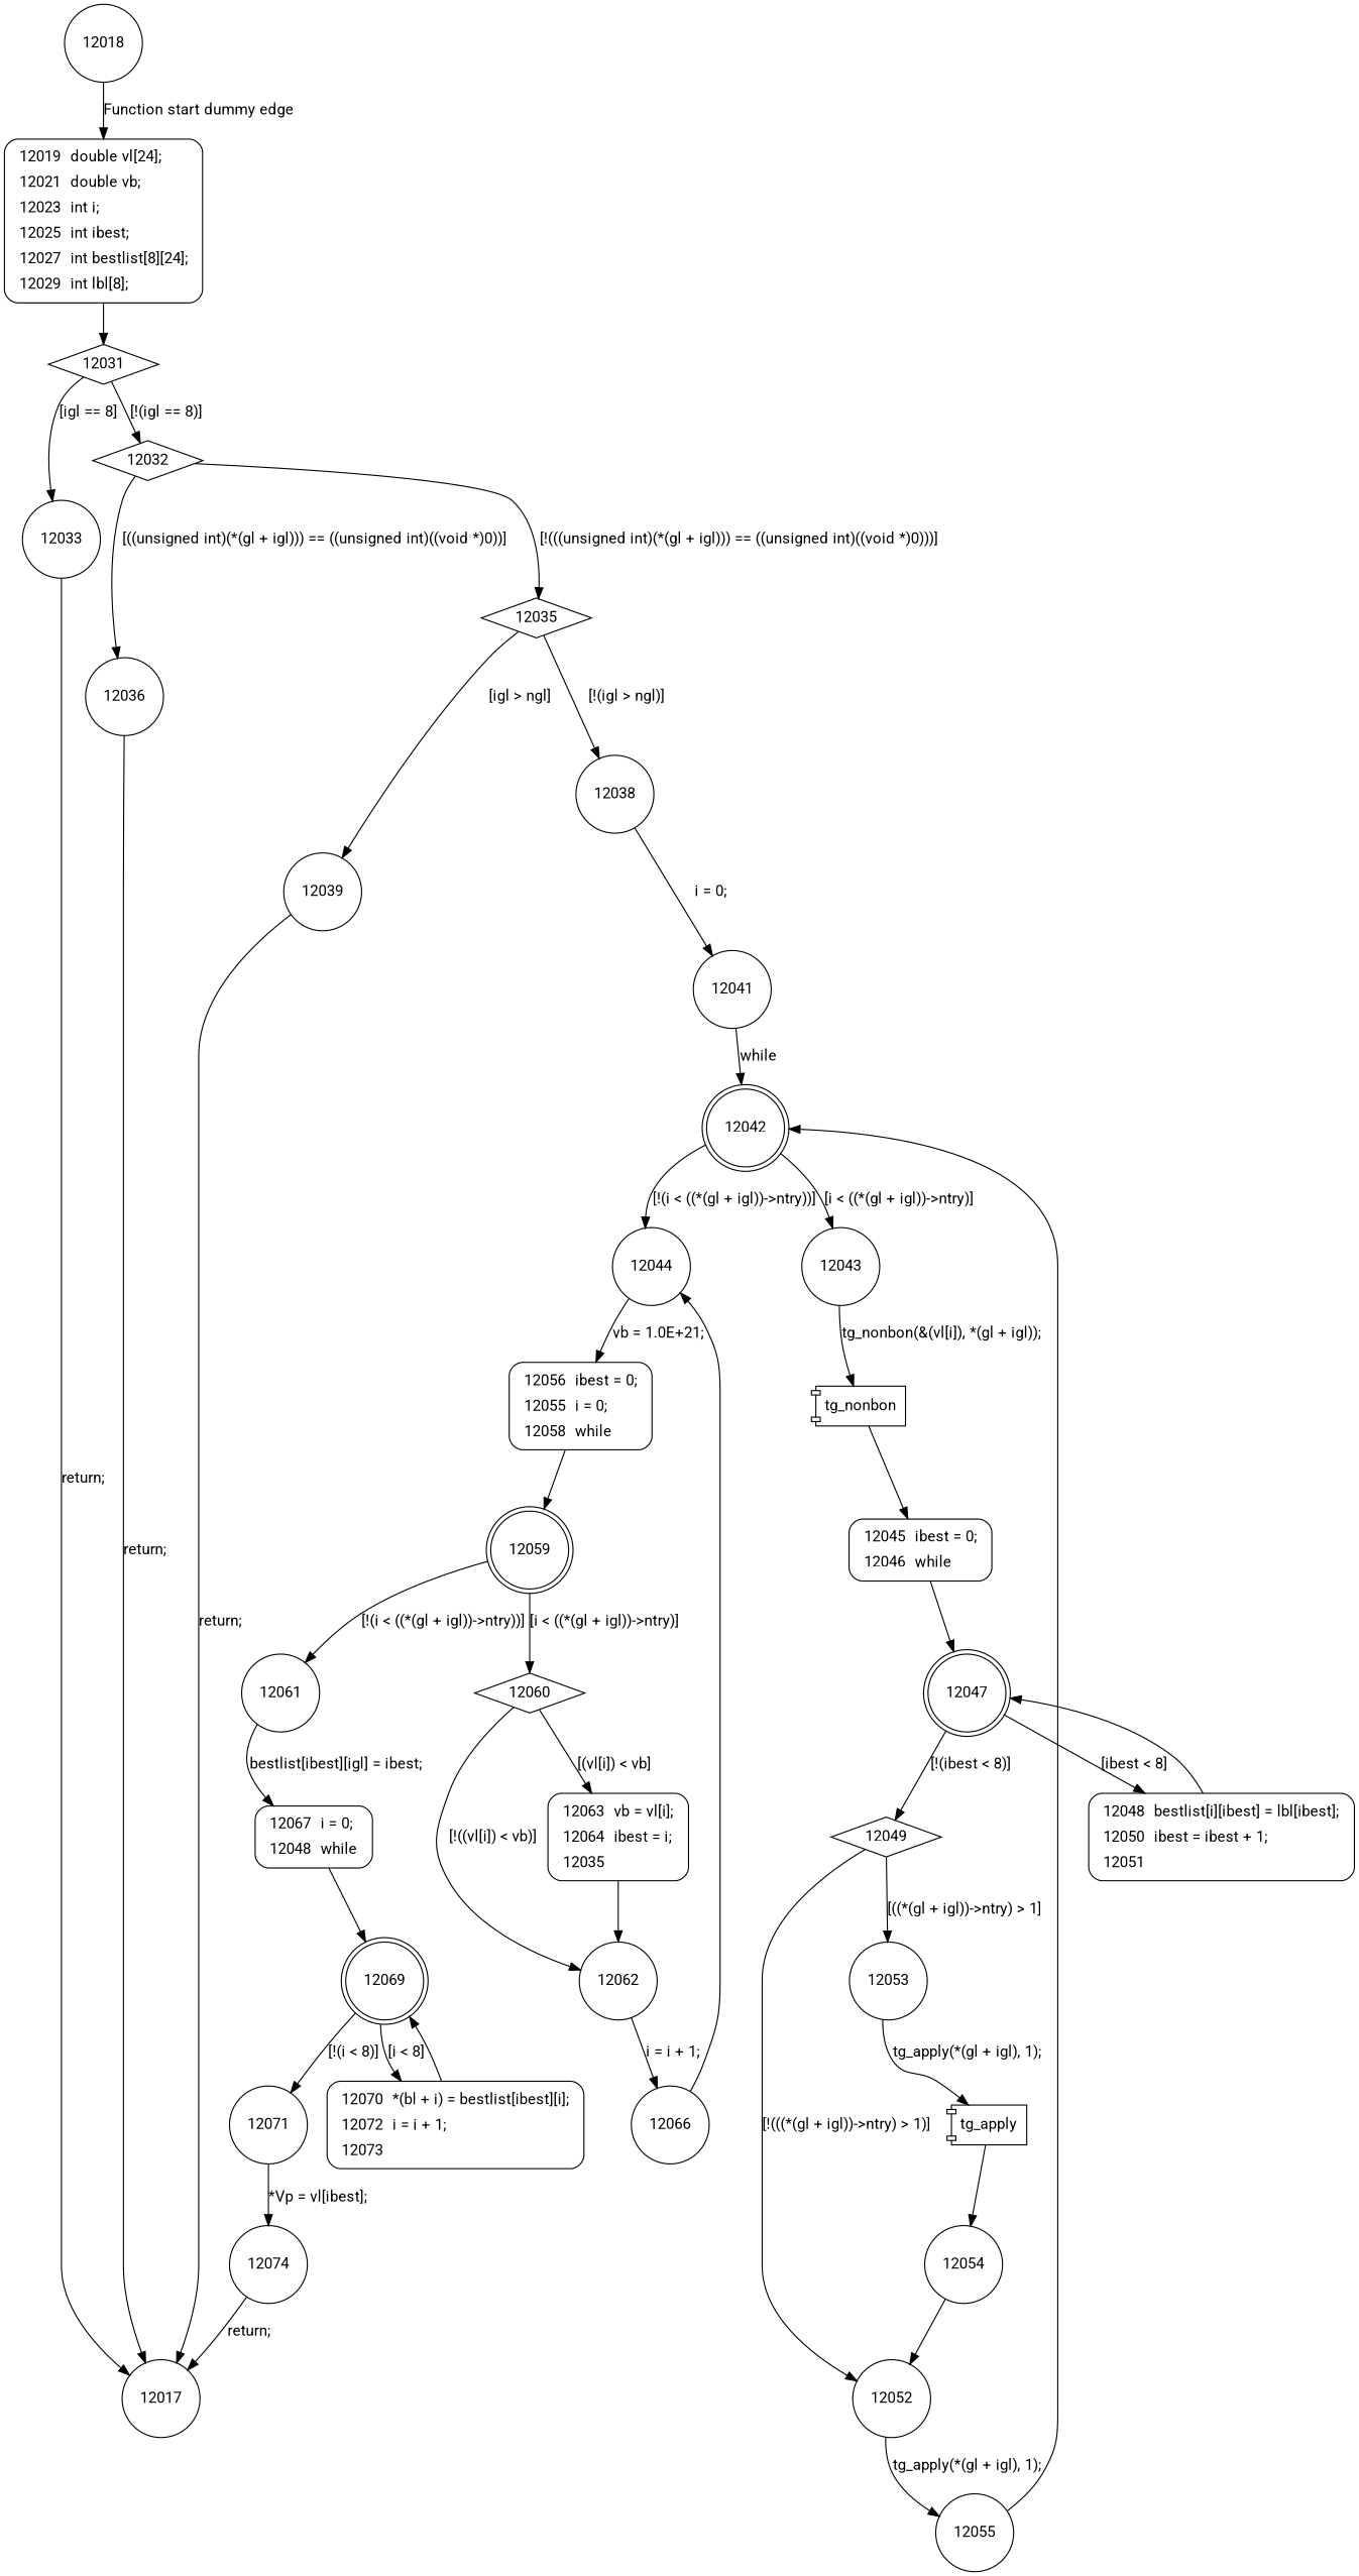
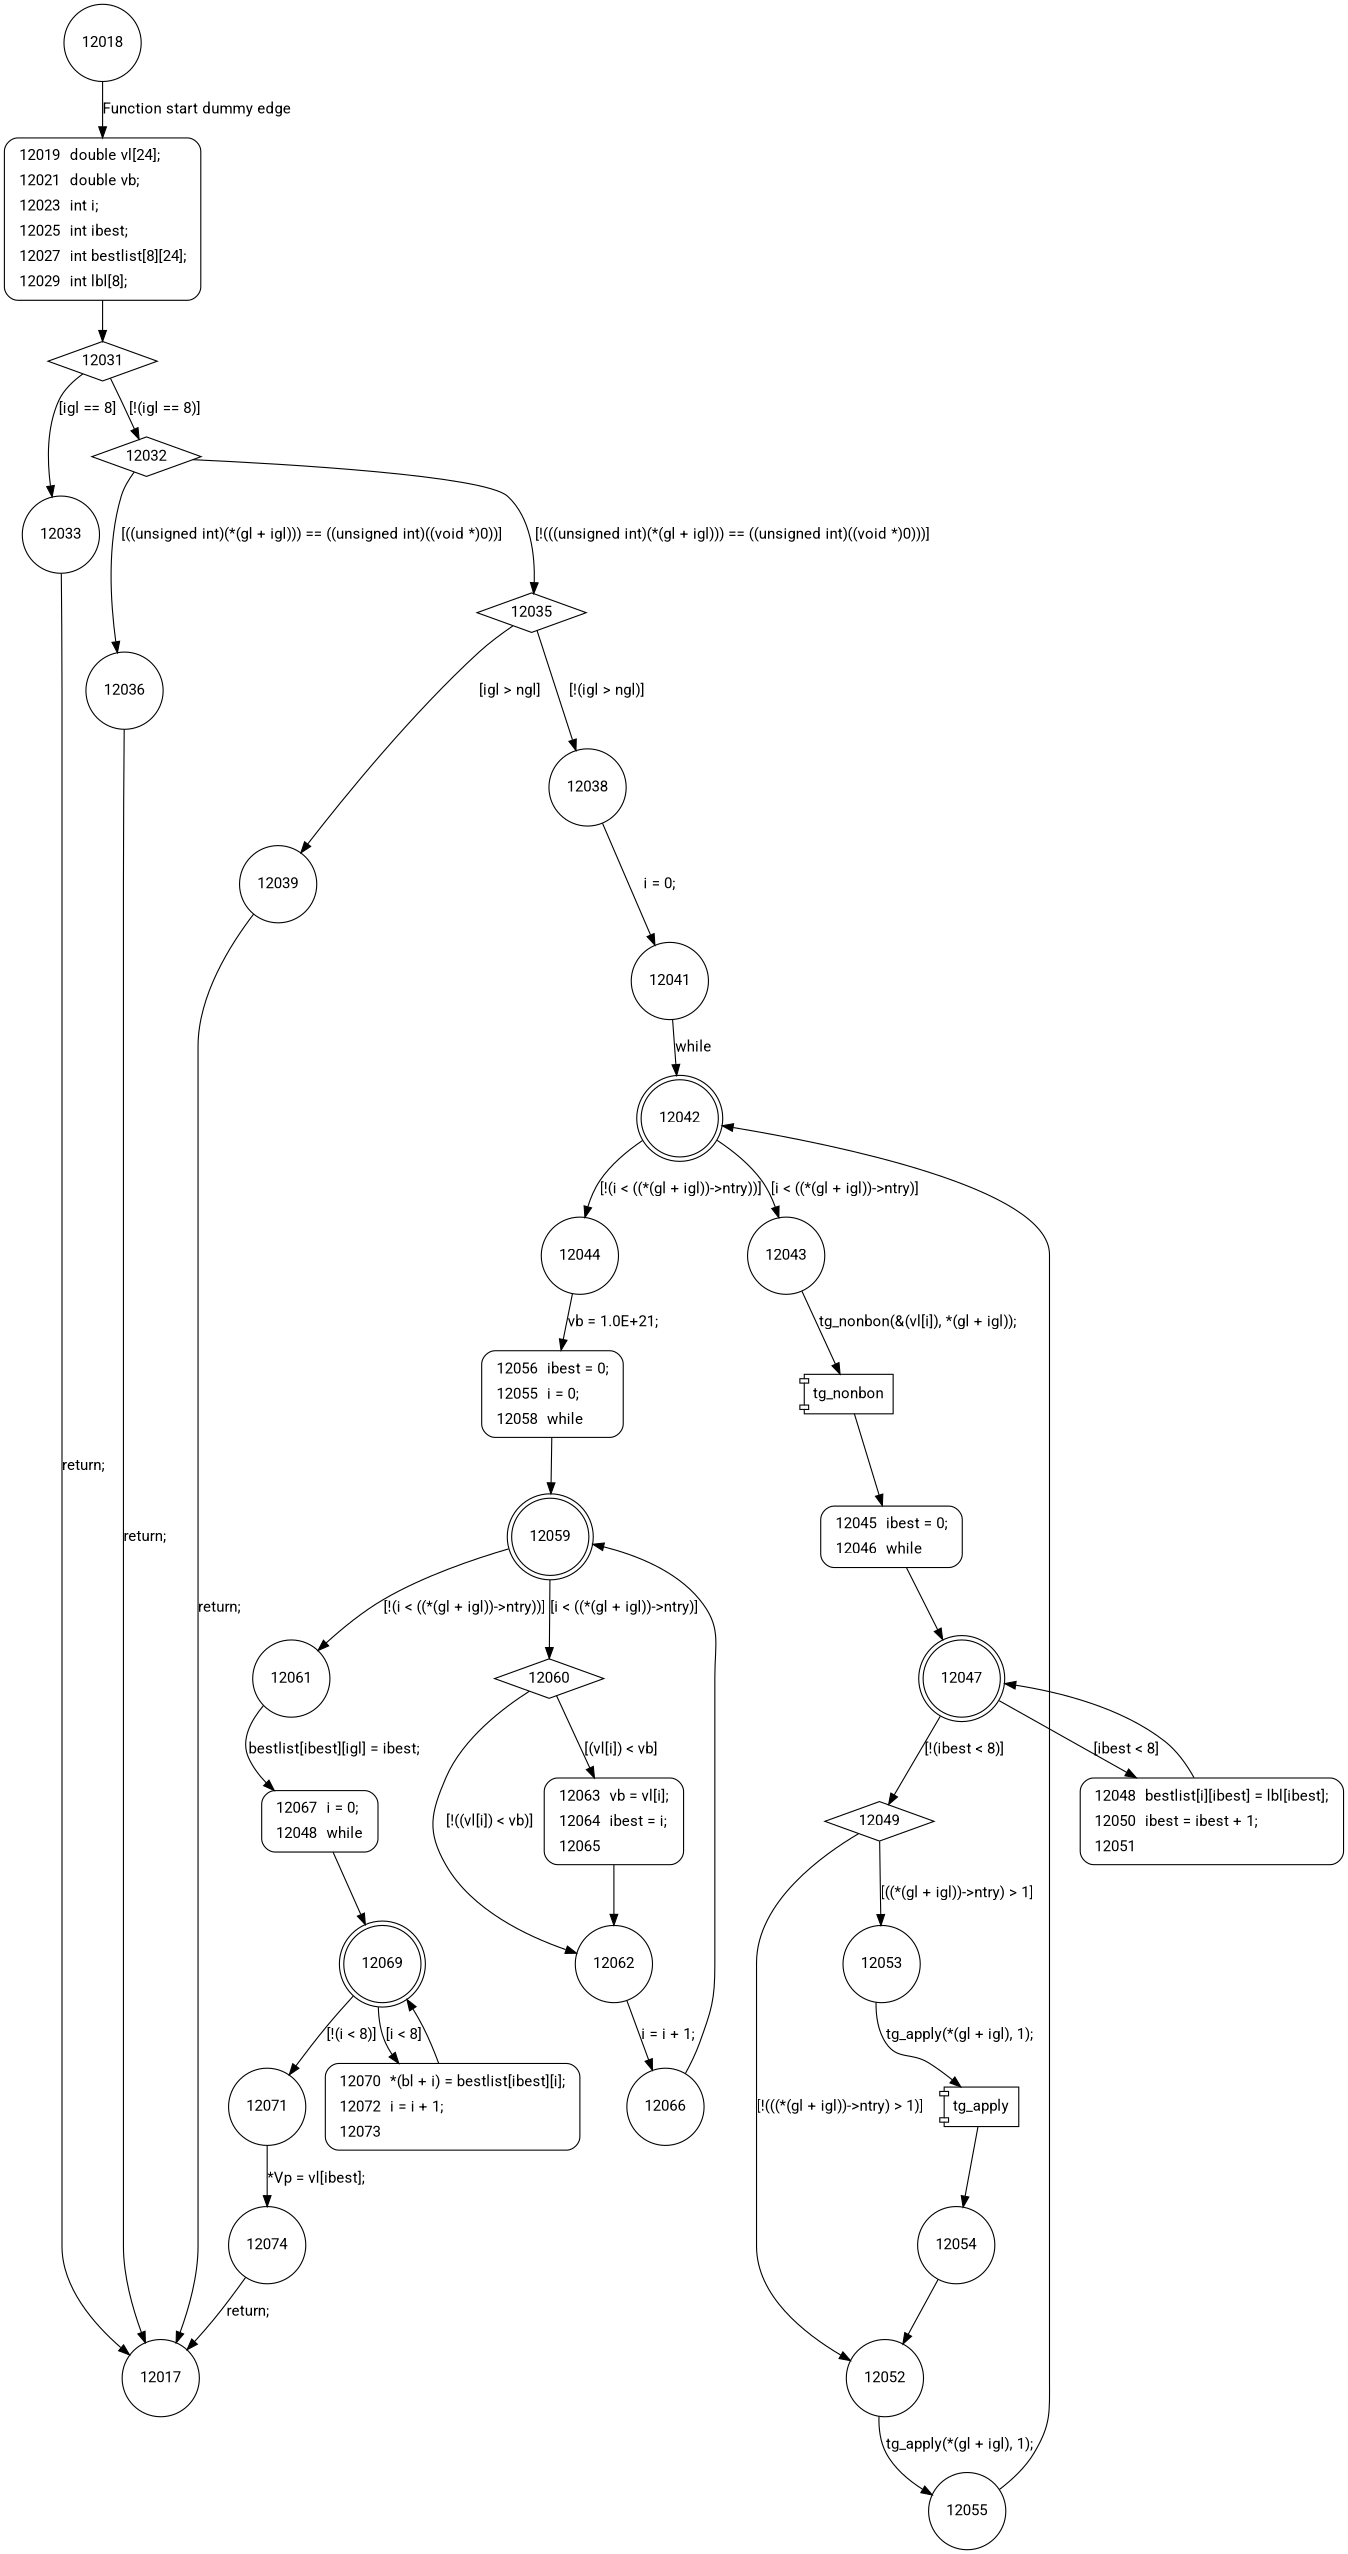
  digraph {
    fontname=Roboto
    node [fontname=Roboto shape=circle]
    edge [fontname=Roboto]
    n1 [fillcolor=white label=<<table border="0" cellborder="0" cellpadding="3" bgcolor="white"><tr><td align="right">12019</td><td align="left">double vl[24];</td></tr><tr><td align="right">12021</td><td align="left">double vb;</td></tr><tr><td align="right">12023</td><td align="left">int i;</td></tr><tr><td align="right">12025</td><td align="left">int ibest;</td></tr><tr><td align="right">12027</td><td align="left">int bestlist[8][24];</td></tr><tr><td align="right">12029</td><td align="left">int lbl[8];</td></tr></table>> penwidth=1 shape=Mrecord style="filled,bold"]
    12018
    12031 [shape=diamond]
    12032 [shape=diamond]
    12033
    12035 [shape=diamond]
    12036
    12017
    12038
    12039
    12041
    12042 [shape=doublecircle]
    12044
    12043
    n15 [fillcolor=white label=<<table border="0" cellborder="0" cellpadding="3" bgcolor="white"><tr><td align="right">12056</td><td align="left">ibest = 0;</td></tr><tr><td align="right">12055</td><td align="left">i = 0;</td></tr><tr><td align="right">12058</td><td align="left">while</td></tr></table>> penwidth=1 shape=Mrecord style="filled,bold"]
    n16 [label=tg_nonbon shape=component]
    12059 [shape=doublecircle]
    n18 [fillcolor=white label=<<table border="0" cellborder="0" cellpadding="3" bgcolor="white"><tr><td align="right">12045</td><td align="left">ibest = 0;</td></tr><tr><td align="right">12046</td><td align="left">while</td></tr></table>> penwidth=1 shape=Mrecord style="filled,bold"]
    12047 [shape=doublecircle]
    12049 [shape=diamond]
    n21 [fillcolor=white label=<<table border="0" cellborder="0" cellpadding="3" bgcolor="white"><tr><td align="right">12048</td><td align="left">bestlist[i][ibest] = lbl[ibest];</td></tr><tr><td align="right">12050</td><td align="left">ibest = ibest + 1;</td></tr><tr><td align="right">12051</td><td align="left"></td></tr></table>> penwidth=1 shape=Mrecord style="filled,bold"]
    12052
    12053
    12055
    n25 [label=tg_apply shape=component]
    12054
    12061
    12060 [shape=diamond]
    n29 [fillcolor=white label=<<table border="0" cellborder="0" cellpadding="3" bgcolor="white"><tr><td align="right">12067</td><td align="left">i = 0;</td></tr><tr><td align="right">12048</td><td align="left">while</td></tr></table>> penwidth=1 shape=Mrecord style="filled,bold"]
    12062
-   n31 [fillcolor=white label=<<table border="0" cellborder="0" cellpadding="3" bgcolor="white"><tr><td align="right">12063</td><td align="left">vb = vl[i];</td></tr><tr><td align="right">12064</td><td align="left">ibest = i;</td></tr><tr><td align="right">12035</td><td align="left"></td></tr></table>> penwidth=1 shape=Mrecord style="filled,bold"]
+   n31 [fillcolor=white label=<<table border="0" cellborder="0" cellpadding="3" bgcolor="white"><tr><td align="right">12063</td><td align="left">vb = vl[i];</td></tr><tr><td align="right">12064</td><td align="left">ibest = i;</td></tr><tr><td align="right">12065</td><td align="left"></td></tr></table>> penwidth=1 shape=Mrecord style="filled,bold"]
    12069 [shape=doublecircle]
    12066
    12071
    n35 [fillcolor=white label=<<table border="0" cellborder="0" cellpadding="3" bgcolor="white"><tr><td align="right">12070</td><td align="left">*(bl + i) = bestlist[ibest][i];</td></tr><tr><td align="right">12072</td><td align="left">i = i + 1;</td></tr><tr><td align="right">12073</td><td align="left"></td></tr></table>> penwidth=1 shape=Mrecord style="filled,bold"]
    12074
    n1 -> 12031
    12018 -> n1 [label="Function start dummy edge"]
    12031 -> 12032 [label="[!(igl == 8)]"]
    12031 -> 12033 [label="[igl == 8]"]
    12032 -> 12035 [label="[!(((unsigned int)(*(gl + igl))) == ((unsigned int)((void *)0)))]"]
    12032 -> 12036 [label="[((unsigned int)(*(gl + igl))) == ((unsigned int)((void *)0))]"]
    12033 -> 12017 [label="return;"]
    12035 -> 12038 [label="[!(igl > ngl)]"]
    12035 -> 12039 [label="[igl > ngl]"]
    12036 -> 12017 [label="return;"]
    12038 -> 12041 [label="i = 0;"]
    12039 -> 12017 [label="return;"]
    12041 -> 12042 [label=while]
    12042 -> 12044 [label="[!(i < ((*(gl + igl))->ntry))]"]
    12042 -> 12043 [label="[i < ((*(gl + igl))->ntry)]"]
    12044 -> n15 [label="vb = 1.0E+21;"]
    12043 -> n16 [label="tg_nonbon(&(vl[i]), *(gl + igl));"]
    n15 -> 12059
    n16 -> n18
    12059 -> 12061 [label="[!(i < ((*(gl + igl))->ntry))]"]
    12059 -> 12060 [label="[i < ((*(gl + igl))->ntry)]"]
    n18 -> 12047
    12047 -> 12049 [label="[!(ibest < 8)]"]
    12047 -> n21 [label="[ibest < 8]"]
    12049 -> 12052 [label="[!(((*(gl + igl))->ntry) > 1)]"]
    12049 -> 12053 [label="[((*(gl + igl))->ntry) > 1]"]
    n21 -> 12047
    12052 -> 12055 [label="tg_apply(*(gl + igl), 1);"]
    12053 -> n25 [label="tg_apply(*(gl + igl), 1);"]
    12055 -> 12042
    n25 -> 12054
    12054 -> 12052
    12061 -> n29 [label="bestlist[ibest][igl] = ibest;"]
    12060 -> 12062 [label="[!((vl[i]) < vb)]"]
    12060 -> n31 [label="[(vl[i]) < vb]"]
    n29 -> 12069
    12062 -> 12066 [label="i = i + 1;"]
    n31 -> 12062
    12069 -> 12071 [label="[!(i < 8)]"]
    12069 -> n35 [label="[i < 8]"]
-   12066 -> 12044
+   12066 -> 12059
    12071 -> 12074 [label="*Vp = vl[ibest];"]
    n35 -> 12069
    12074 -> 12017 [label="return;"]
  }
